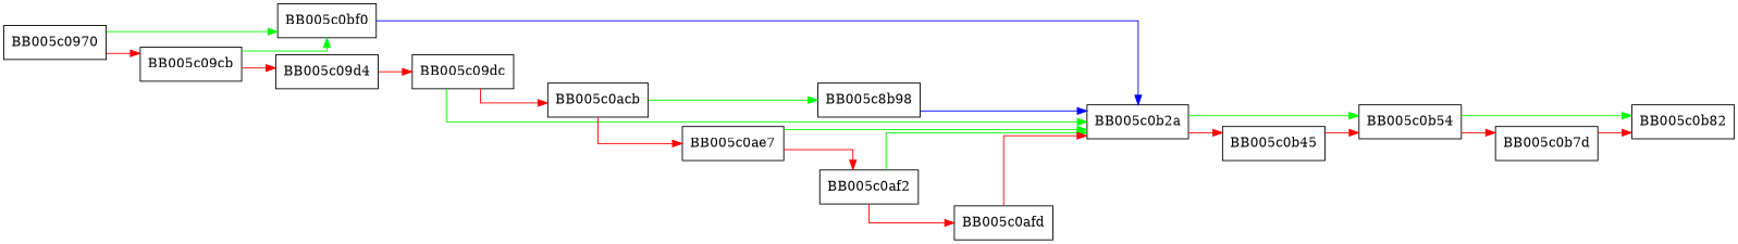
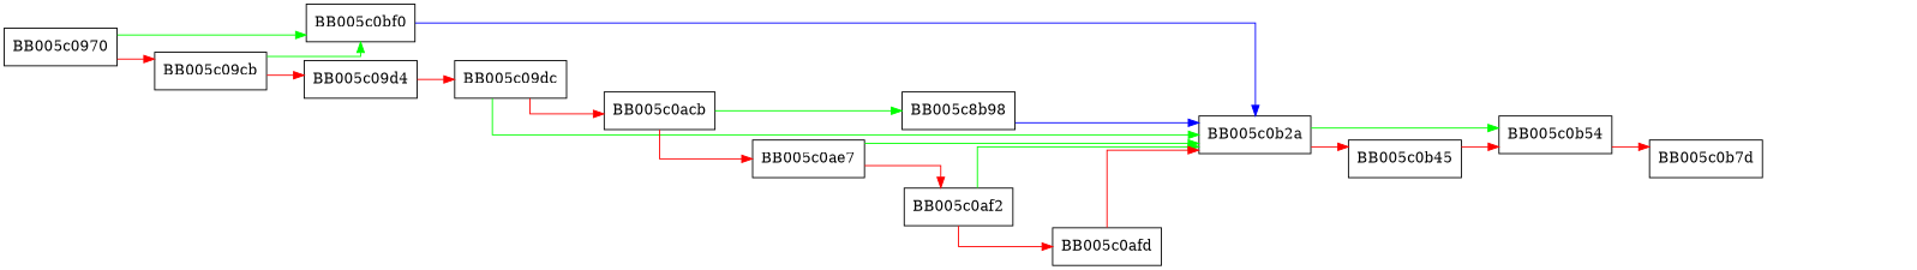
  digraph {
    rankdir=LR
    splines=ortho
    node [shape=box]
    edge [color=red]
    BB005c0970
    BB005c0bf0
    BB005c09cb
    BB005c0b2a
    BB005c09d4
    BB005c0b54
    BB005c0b45
    BB005c09dc
    BB005c0acb
    n10 [label=BB005c8b98]
    BB005c0ae7
-   BB005c0b82
    BB005c0b7d
    BB005c0af2
    BB005c0afd
    BB005c0970 -> BB005c0bf0 [color=green]
    BB005c0970 -> BB005c09cb
    BB005c0bf0 -> BB005c0b2a [color=blue]
    BB005c09cb -> BB005c0bf0 [color=green]
    BB005c09cb -> BB005c09d4
    BB005c0b2a -> BB005c0b54 [color=green]
    BB005c0b2a -> BB005c0b45
    BB005c09d4 -> BB005c09dc
-   BB005c0b54 -> BB005c0b82 [color=green]
    BB005c0b54 -> BB005c0b7d
    BB005c0b45 -> BB005c0b54
    BB005c09dc -> BB005c0b2a [color=green]
    BB005c09dc -> BB005c0acb
    BB005c0acb -> n10 [color=green]
    BB005c0acb -> BB005c0ae7
    n10 -> BB005c0b2a [color=blue]
    BB005c0ae7 -> BB005c0b2a [color=green]
    BB005c0ae7 -> BB005c0af2
-   BB005c0b7d -> BB005c0b82
    BB005c0af2 -> BB005c0b2a [color=green]
    BB005c0af2 -> BB005c0afd
    BB005c0afd -> BB005c0b2a
  }
